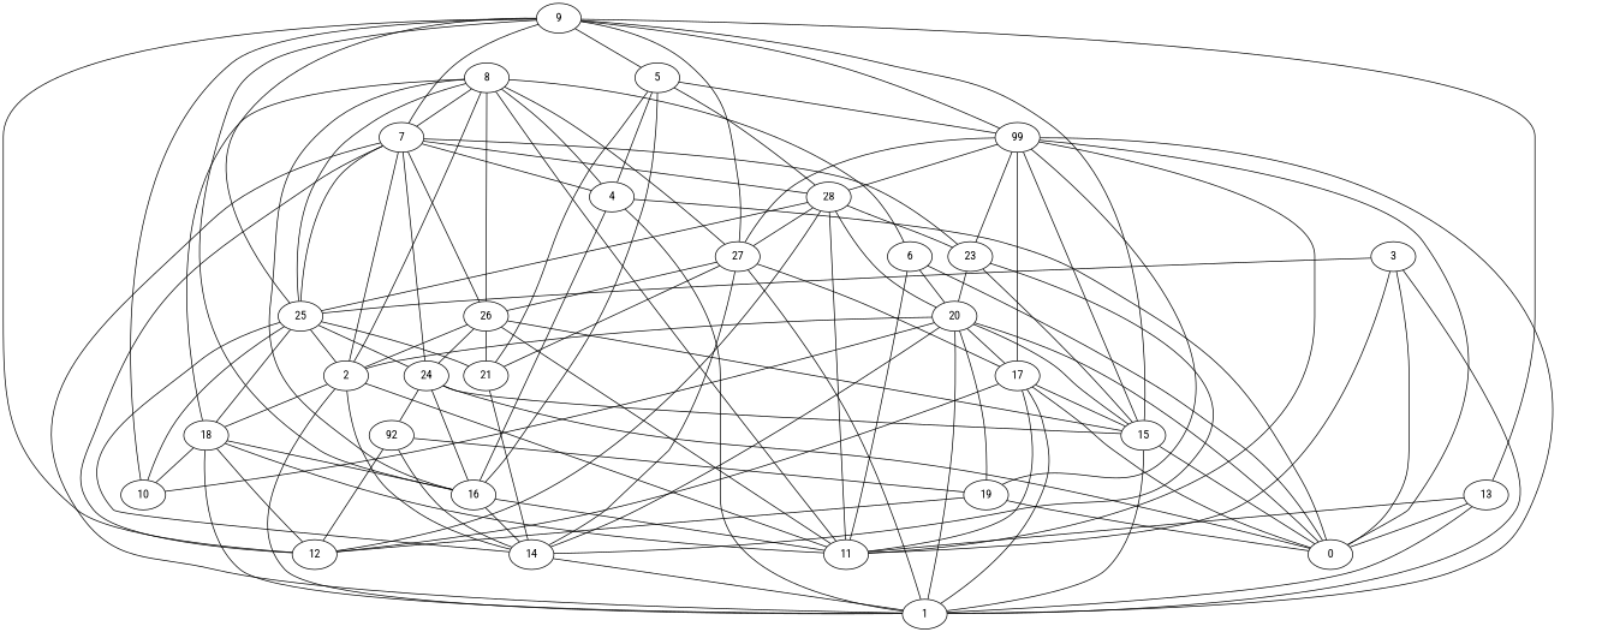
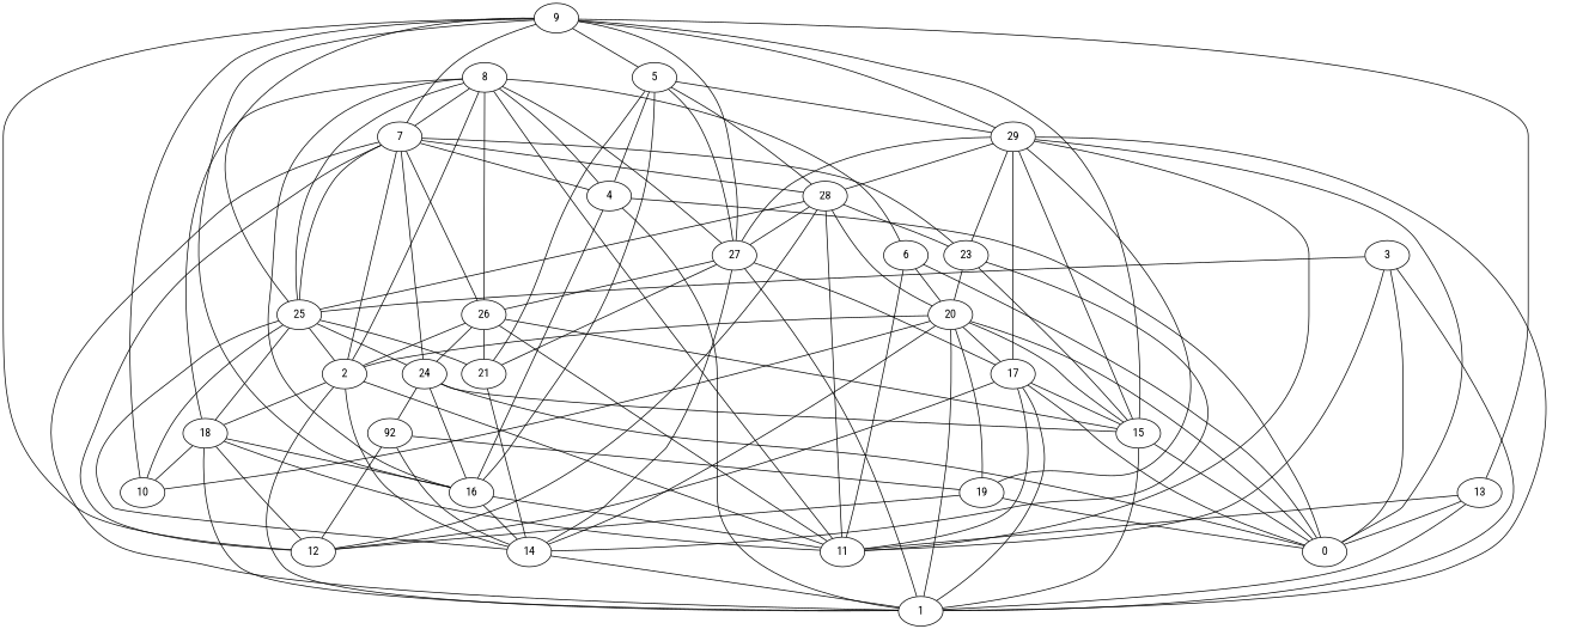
  digraph {
    fontname="Roboto Condensed"
    node [fontname="Roboto Condensed"]
    edge [color=black dir=none fontname="Roboto Condensed"]
    26
    15
    24
    21
    11
    2
    1
    0
    n9 [label=92]
    16
    14
    12
    19
    20
    17
    10
    4
-   29 [label=99]
+   29
    28
    27
    23
    25
    13
    9
    7
    5
    18
    8
    6
    3
    subgraph sub_1 {
      26
      15
      24
      21
      11
      2
      1
      0
      n9
      16
      14
      12
      19
      20
      17
      10
      4
      29
      28
      27
      23
      25
      13
      9
      7
      5
      18
      8
      6
      3
    }
    26 -> 15
    26 -> 24
    26 -> 21
    26 -> 11
    26 -> 2
    15 -> 1
    15 -> 0
    24 -> 15
    24 -> 0
    24 -> n9
    24 -> 16
    21 -> 14
    2 -> 11
    2 -> 1
    2 -> 14
    2 -> 18
    n9 -> 14
    n9 -> 12
    n9 -> 19
    16 -> 11
    16 -> 14
    14 -> 1
    19 -> 0
    19 -> 12
    20 -> 15
    20 -> 2
    20 -> 1
    20 -> 0
    20 -> 14
    20 -> 19
    20 -> 17
    20 -> 10
    17 -> 15
    17 -> 11
    17 -> 1
    17 -> 0
    17 -> 12
    4 -> 1
    4 -> 0
    4 -> 16
    29 -> 15
    29 -> 11
    29 -> 1
    29 -> 0
    29 -> 19
    29 -> 17
    29 -> 28
    29 -> 27
    29 -> 23
    28 -> 11
    28 -> 12
    28 -> 20
    28 -> 27
    28 -> 23
    28 -> 25
    27 -> 26
    27 -> 21
    27 -> 1
    27 -> 14
    27 -> 17
    23 -> 15
    23 -> 14
    23 -> 20
    25 -> 24
    25 -> 21
    25 -> 2
    25 -> 14
    25 -> 10
    25 -> 18
    13 -> 11
    13 -> 1
    13 -> 0
    9 -> 15
    9 -> 16
    9 -> 12
    9 -> 10
    9 -> 29
    9 -> 27
    9 -> 25
    9 -> 13
    9 -> 7
    9 -> 5
    7 -> 26
    7 -> 24
    7 -> 2
    7 -> 1
    7 -> 12
    7 -> 4
    7 -> 28
    7 -> 23
    7 -> 25
    5 -> 21
    5 -> 16
    5 -> 4
    5 -> 29
    5 -> 28
+   5 -> 27
    18 -> 11
    18 -> 1
    18 -> 16
    18 -> 12
    18 -> 10
    8 -> 26
    8 -> 11
    8 -> 2
    8 -> 16
    8 -> 4
    8 -> 27
    8 -> 25
    8 -> 7
    8 -> 18
    8 -> 6
    6 -> 11
    6 -> 0
    6 -> 20
    3 -> 11
    3 -> 1
    3 -> 0
    3 -> 25
  }
